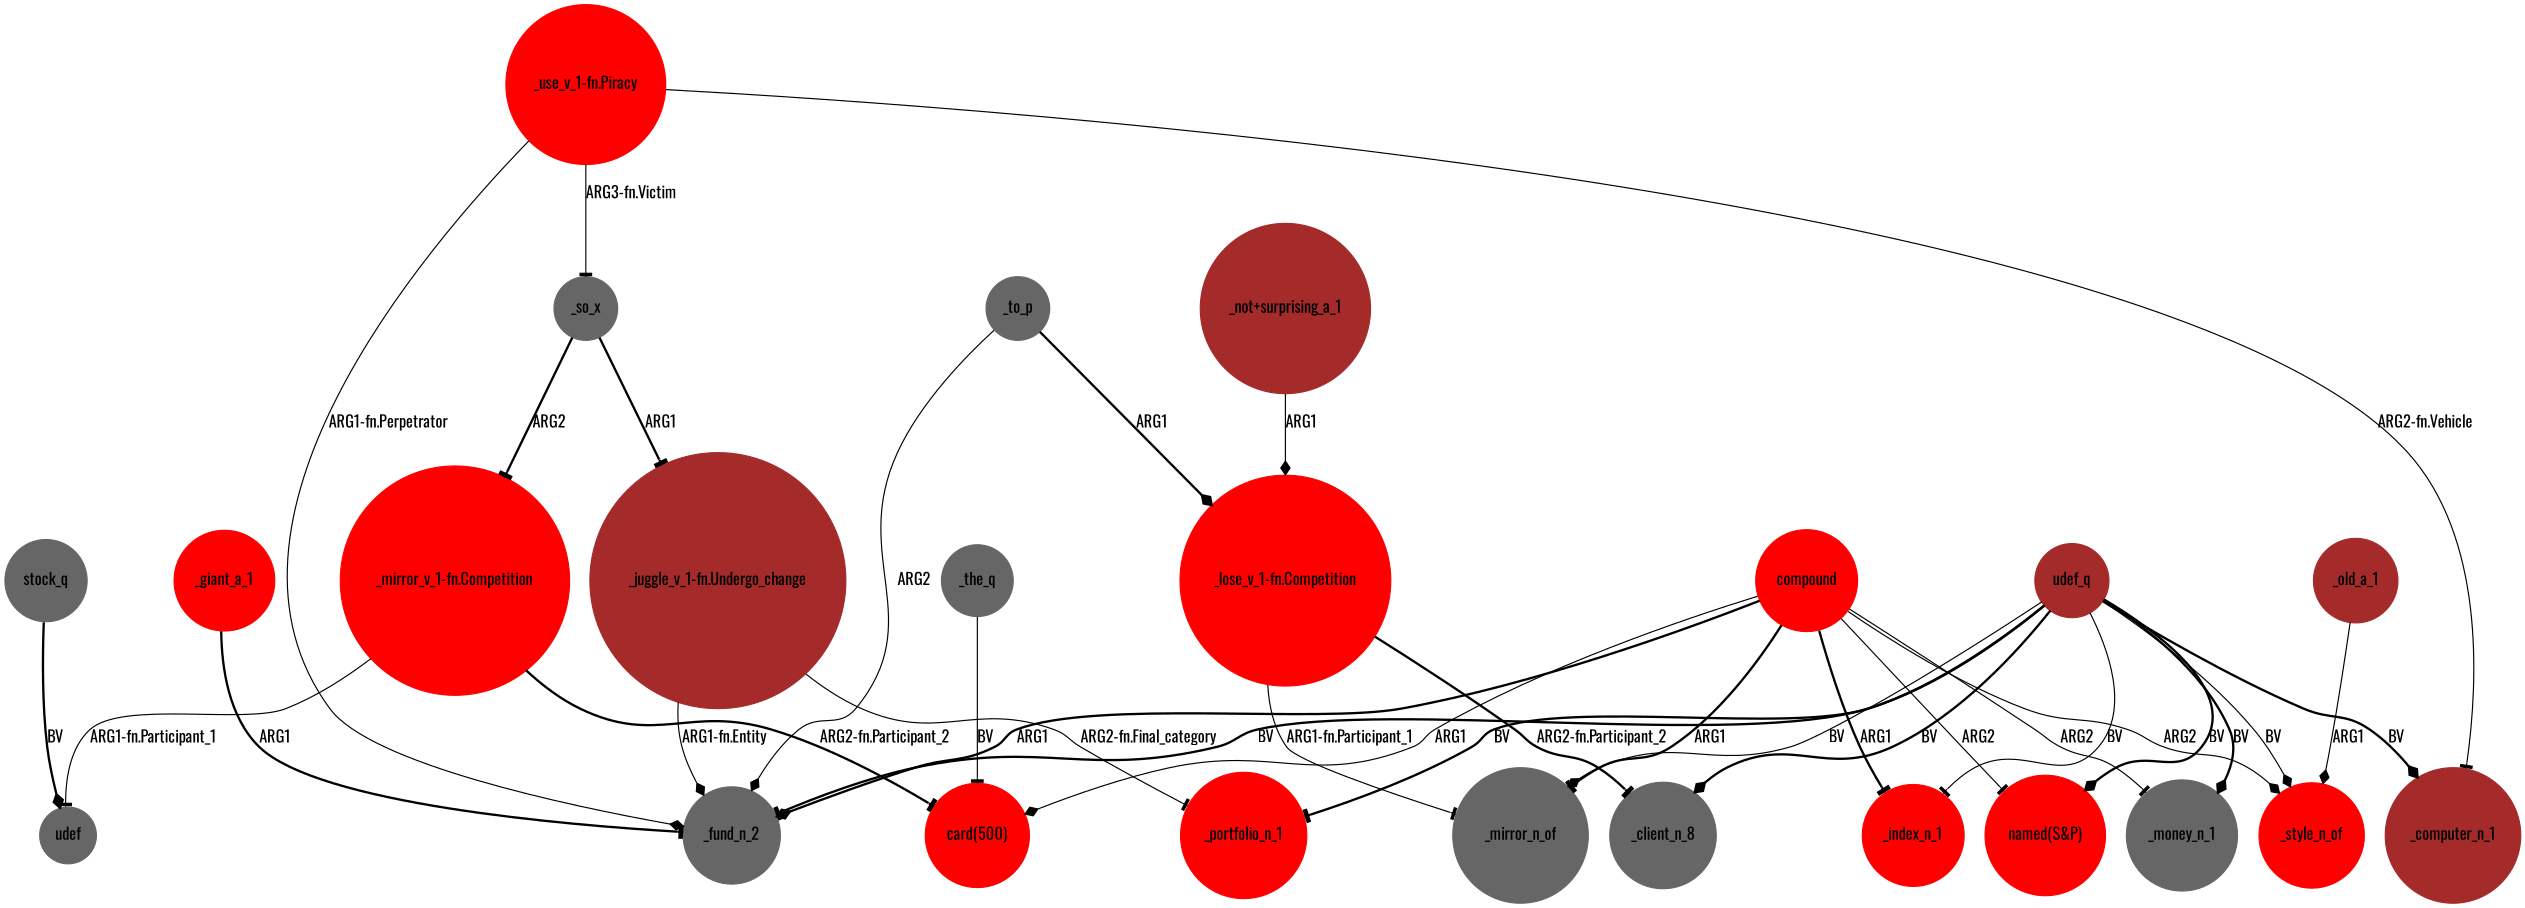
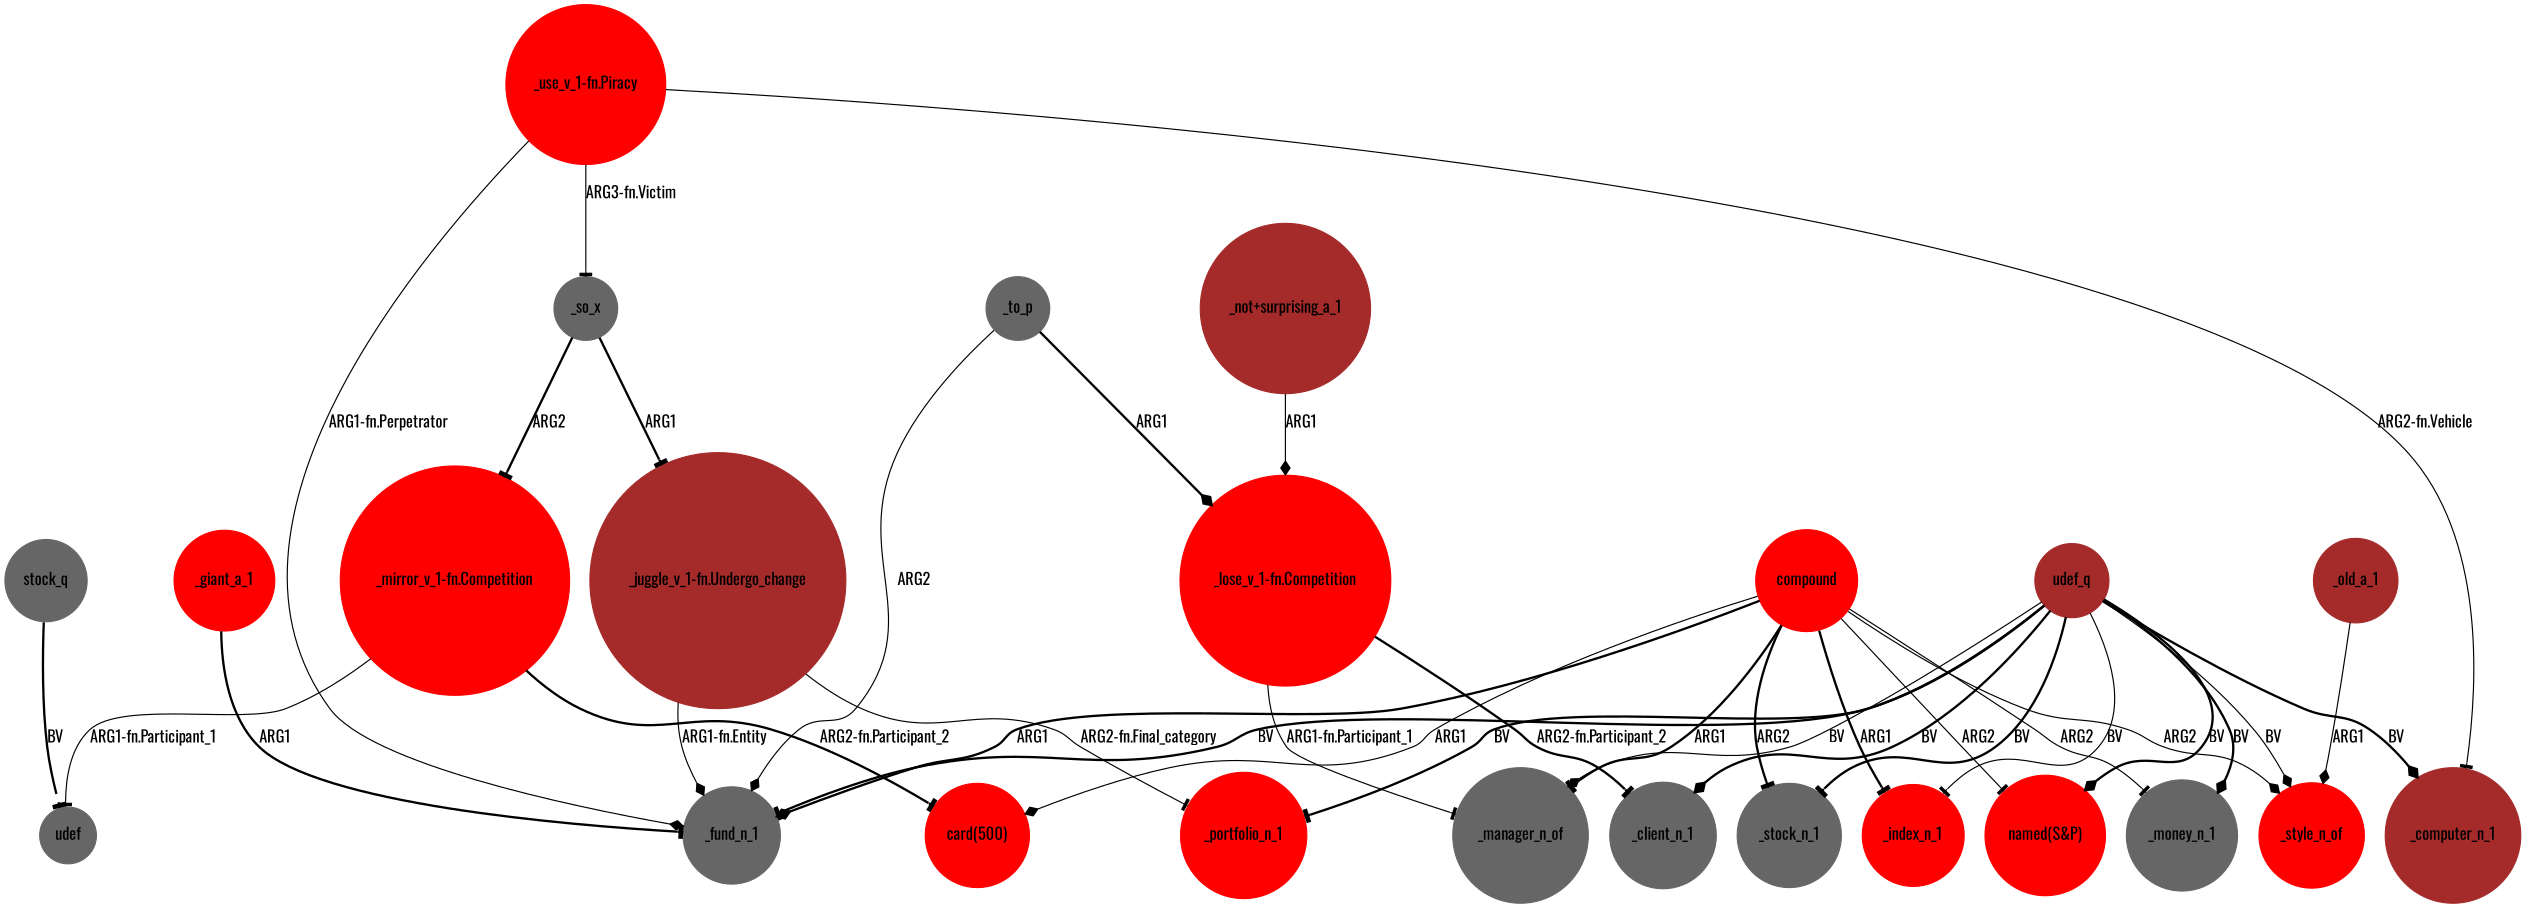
  digraph {
    fontname=Oswald
    node [color=red fontname=Oswald shape=circle style=filled]
    edge [arrowhead=tee fontname=Oswald style=solid]
    compound
    "named(S&P)"
-   _fund_n_1 [color=gray40 label=_fund_n_2]
-   _manager_n_of [color=gray40 label=_mirror_n_of]
+   _fund_n_1 [color=gray40]
+   _manager_n_of [color=gray40]
    _style_n_of
    "card(500)"
    _index_n_1
+   _stock_n_1 [color=gray40]
    _money_n_1 [color=gray40]
    "_lose_v_1-fn.Competition"
-   _client_n_1 [color=gray40 label=_client_n_8]
+   _client_n_1 [color=gray40]
    "_juggle_v_1-fn.Undergo_change" [color=brown]
    _portfolio_n_1
    _to_p [color=gray40]
    udef_q [color=brown]
    _computer_n_1 [color=brown]
    _old_a_1 [color=brown]
    "_mirror_v_1-fn.Competition"
    n19 [color=gray40 label=udef]
    _so_x [color=gray40]
    "_use_v_1-fn.Piracy"
    n22 [color=gray40 label=stock_q]
    "_not+surprising_a_1" [color=brown]
-   _the_q [color=gray40]
    _giant_a_1
    compound -> "named(S&P)" [label=ARG2]
    compound -> _fund_n_1 [arrowhead=diamond label=ARG1 style=bold]
    compound -> _manager_n_of [label=ARG1 style=bold]
    compound -> _style_n_of [arrowhead=diamond label=ARG2]
    compound -> "card(500)" [arrowhead=diamond label=ARG1]
    compound -> _index_n_1 [label=ARG1 style=bold]
+   compound -> _stock_n_1 [label=ARG2 style=bold]
    compound -> _money_n_1 [label=ARG2]
    "_lose_v_1-fn.Competition" -> _manager_n_of [label="ARG1-fn.Participant_1"]
    "_lose_v_1-fn.Competition" -> _client_n_1 [label="ARG2-fn.Participant_2" style=bold]
    "_juggle_v_1-fn.Undergo_change" -> _fund_n_1 [arrowhead=diamond label="ARG1-fn.Entity"]
    "_juggle_v_1-fn.Undergo_change" -> _portfolio_n_1 [label="ARG2-fn.Final_category"]
    _to_p -> _fund_n_1 [arrowhead=diamond label=ARG2]
    _to_p -> "_lose_v_1-fn.Competition" [arrowhead=diamond label=ARG1 style=bold]
    udef_q -> "named(S&P)" [arrowhead=diamond label=BV style=bold]
    udef_q -> _fund_n_1 [label=BV style=bold]
    udef_q -> _manager_n_of [arrowhead=diamond label=BV]
    udef_q -> _style_n_of [arrowhead=diamond label=BV]
    udef_q -> _index_n_1 [label=BV]
+   udef_q -> _stock_n_1 [label=BV style=bold]
    udef_q -> _money_n_1 [arrowhead=diamond label=BV style=bold]
    udef_q -> _client_n_1 [arrowhead=diamond label=BV style=bold]
    udef_q -> _portfolio_n_1 [label=BV style=bold]
    udef_q -> _computer_n_1 [arrowhead=diamond label=BV style=bold]
    _old_a_1 -> _style_n_of [arrowhead=diamond label=ARG1]
    "_mirror_v_1-fn.Competition" -> "card(500)" [label="ARG2-fn.Participant_2" style=bold]
    "_mirror_v_1-fn.Competition" -> n19 [label="ARG1-fn.Participant_1"]
    _so_x -> "_juggle_v_1-fn.Undergo_change" [label=ARG1 style=bold]
    _so_x -> "_mirror_v_1-fn.Competition" [label=ARG2 style=bold]
    "_use_v_1-fn.Piracy" -> _fund_n_1 [arrowhead=diamond label="ARG1-fn.Perpetrator"]
    "_use_v_1-fn.Piracy" -> _computer_n_1 [label="ARG2-fn.Vehicle"]
    "_use_v_1-fn.Piracy" -> _so_x [label="ARG3-fn.Victim"]
-   n22 -> n19 [arrowhead=diamond label=BV style=bold]
+   n22 -> n19 [label=BV style=bold]
    "_not+surprising_a_1" -> "_lose_v_1-fn.Competition" [arrowhead=diamond label=ARG1]
-   _the_q -> "card(500)" [label=BV]
    _giant_a_1 -> _fund_n_1 [label=ARG1 style=bold]
  }
